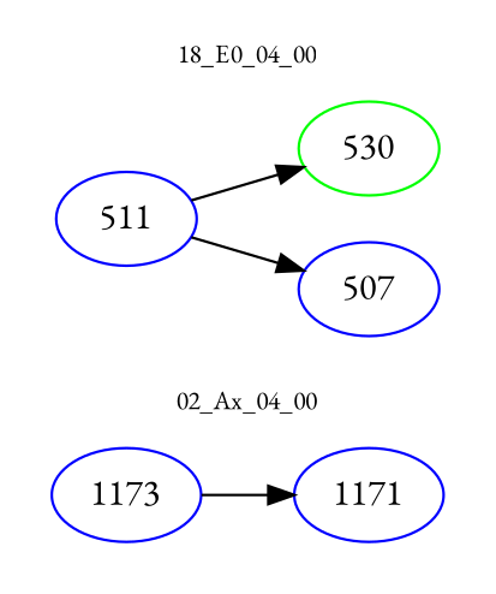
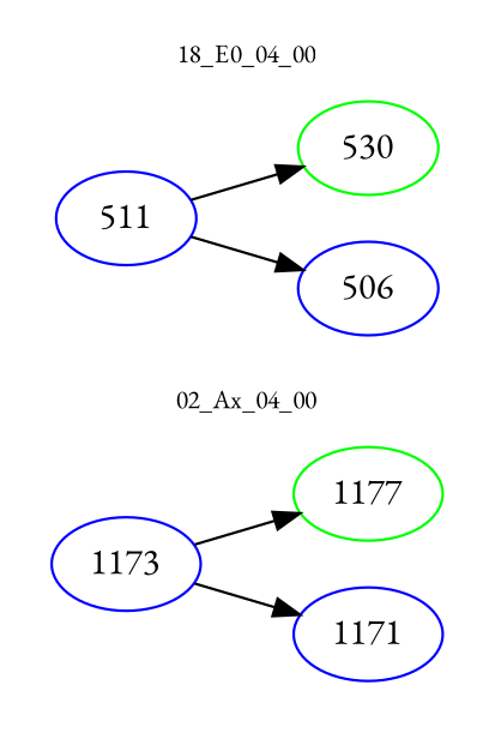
  digraph {
    fontname="EB Garamond"
    rankdir=LR
    node [color=blue fontname="EB Garamond"]
    edge [color=black fontname="EB Garamond"]
    n1 [label=1173]
    n2 [label=1171]
+   n3 [color=green label=1177]
    n4 [label=511]
-   n5 [label=507]
+   n5 [label=506]
    n6 [color=green label=530]
    subgraph cluster_1 {
      color=white
      fontsize=10
      label="02_Ax_04_00"
      n1
      n2
+     n3
    }
    subgraph cluster_2 {
      color=white
      fontsize=10
      label="18_E0_04_00"
      n4
      n5
      n6
    }
    n1 -> n2
+   n1 -> n3
    n4 -> n5
    n4 -> n6
  }
